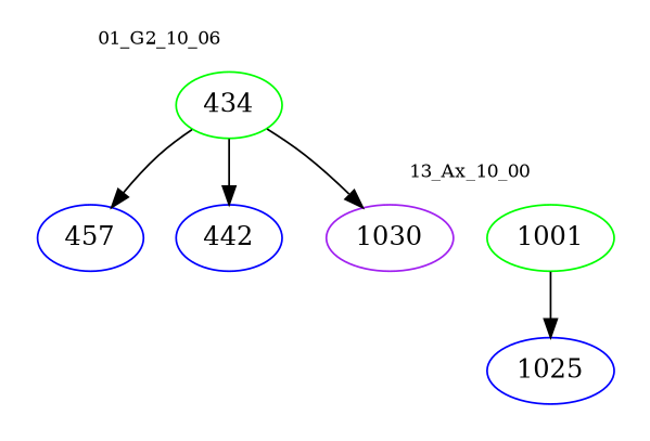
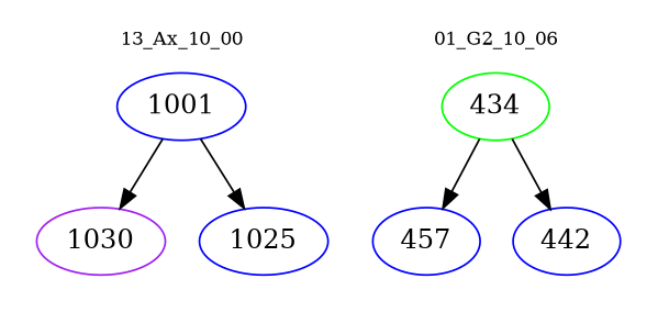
  digraph {
    node [color=blue]
    edge [color=black]
-   n1 [color=green label=1001]
+   n1 [label=1001]
    n2 [color=purple label=1030]
    n3 [label=1025]
    n4 [color=green label=434]
    n5 [label=457]
    n6 [label=442]
    subgraph cluster_1 {
      color=white
      fontsize=10
      label="13_Ax_10_00"
      n1
      n2
      n3
    }
    subgraph cluster_2 {
      color=white
      fontsize=10
      label="01_G2_10_06"
      n4
      n5
      n6
    }
-   n4 -> n2
+   n1 -> n2
    n1 -> n3
    n4 -> n5
    n4 -> n6
  }
